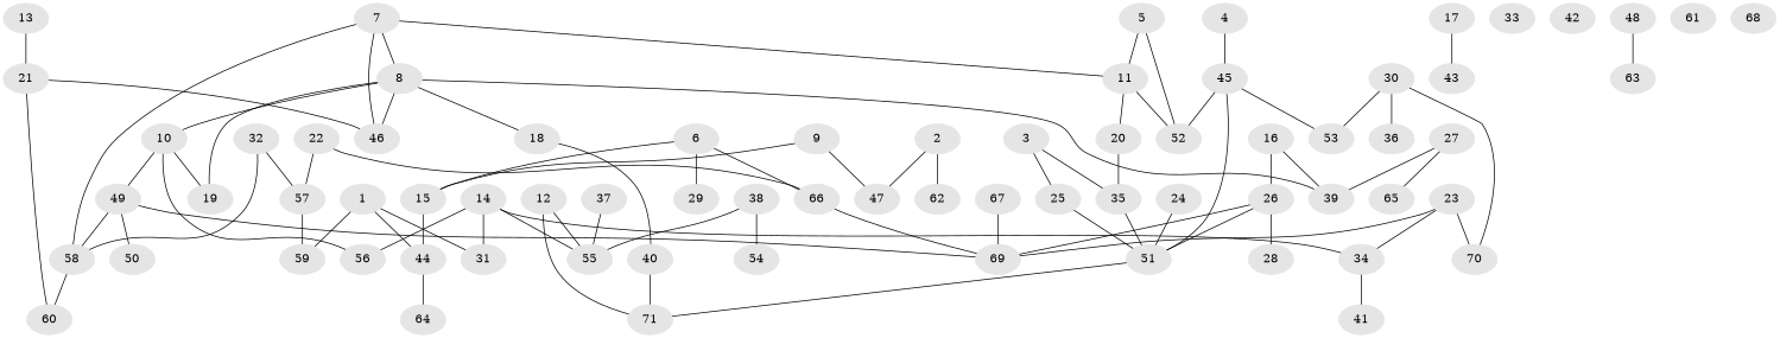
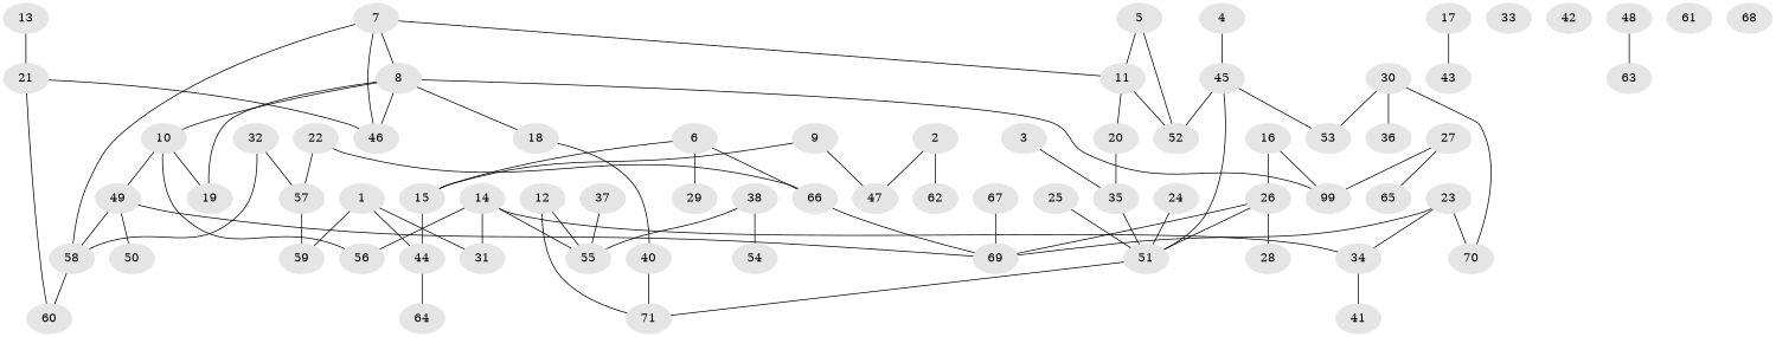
  graph {
    node [color=gray90 style=filled]
    1
    31
    44
    59
    64
    2
    47
    62
    3
    25
    35
    51
    4
    45
    52
    53
    5
    11
    20
    6
    15
    29
    66
    69
    7
    8
    46
    58
    10
    18
    19
-   39
+   39 [label=99]
    49
    50
    56
    40
    9
    12
    55
    71
    13
    21
    60
    14
    34
    41
    16
    26
    28
    17
    43
    22
    57
    23
    70
    24
    27
    65
    30
    36
    32
    33
    37
    38
    54
    42
    48
    63
    61
    67
    68
    1 -- 31
    1 -- 44
    1 -- 59
    44 -- 64
    2 -- 47
    2 -- 62
-   3 -- 25
    3 -- 35
    25 -- 51
    35 -- 51
    51 -- 71
    4 -- 45
    45 -- 51
    45 -- 52
    45 -- 53
    5 -- 52
    5 -- 11
    11 -- 52
    11 -- 20
    20 -- 35
    6 -- 15
    6 -- 29
    6 -- 66
    15 -- 44
    66 -- 69
    7 -- 11
    7 -- 8
    7 -- 46
    7 -- 58
    8 -- 46
    8 -- 10
    8 -- 18
    8 -- 19
    8 -- 39
    58 -- 60
    10 -- 19
    10 -- 49
    10 -- 56
    18 -- 40
    49 -- 69
    49 -- 58
    49 -- 50
    40 -- 71
    9 -- 47
    9 -- 15
    12 -- 55
    12 -- 71
    13 -- 21
    21 -- 46
    21 -- 60
    14 -- 31
    14 -- 56
    14 -- 55
    14 -- 34
    34 -- 41
    16 -- 39
    16 -- 26
    26 -- 51
    26 -- 69
    26 -- 28
    17 -- 43
    22 -- 66
    22 -- 57
    57 -- 59
    23 -- 69
    23 -- 34
    23 -- 70
    24 -- 51
    27 -- 39
    27 -- 65
    30 -- 53
    30 -- 70
    30 -- 36
    32 -- 58
    32 -- 57
    37 -- 55
    38 -- 55
    38 -- 54
    48 -- 63
    67 -- 69
  }
